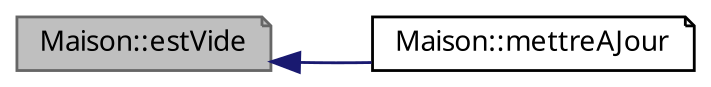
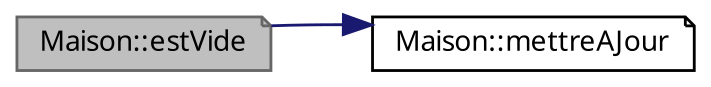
  digraph {
    rankdir=LR
    fontname="Noto Sans"
    node [fontname="Noto Sans" fontsize=10 shape=note]
    n1 [color=gray40 fillcolor=grey75 fontcolor=black height=0.2 label="Maison::estVide" style=filled width=0.4]
    n2 [color=black height=0.2 label="Maison::mettreAJour" width=0.4]
-   n1 -> n2 [color=midnightblue dir=back fontname="Noto Sans" fontsize=10 labelfontname=Helvetica labelfontsize=10 style=solid]
+   n2 -> n1 [color=midnightblue dir=back fontname="Noto Sans" fontsize=10 labelfontname=Helvetica labelfontsize=10 style=solid]
  }
